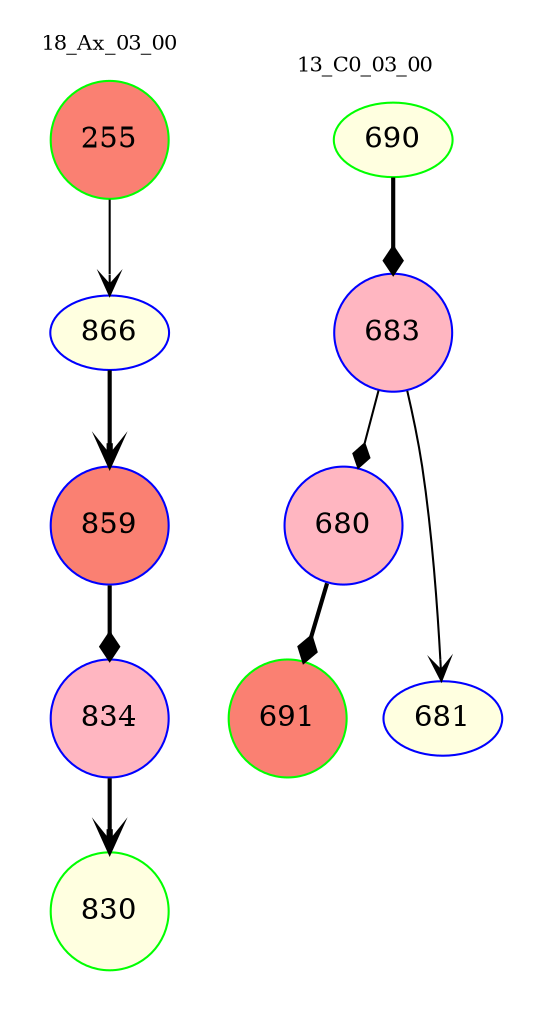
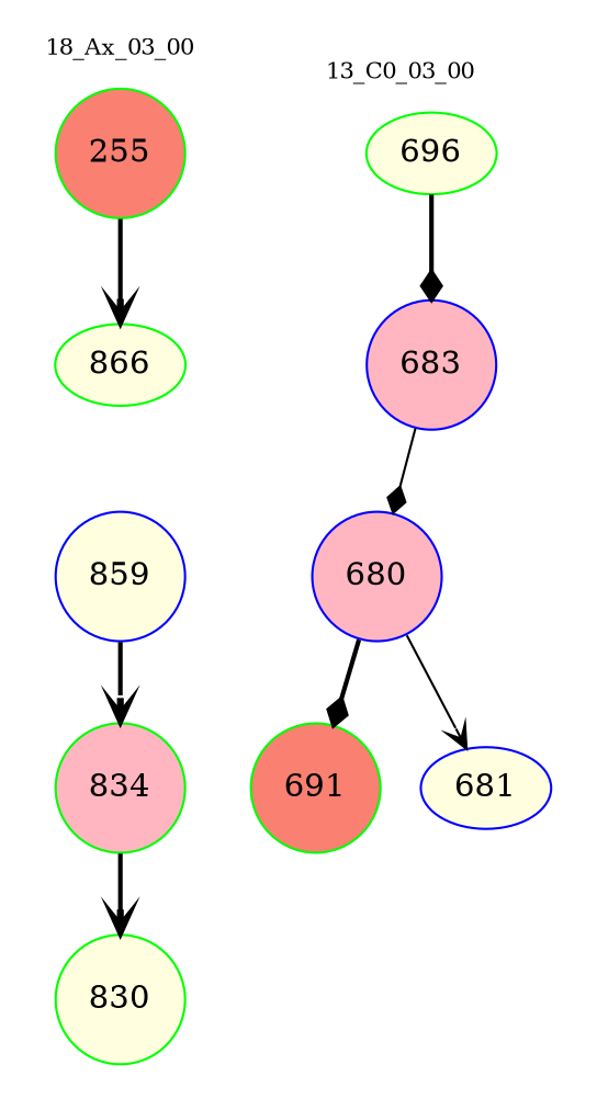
  digraph {
    node [color=blue fillcolor=lightyellow shape=circle style=filled]
    edge [arrowhead=vee color=black style=bold]
    n1 [color=green fillcolor=salmon label=255]
-   n2 [label=866 shape=ellipse]
-   n3 [fillcolor=salmon label=859]
-   n4 [fillcolor=lightpink label=834]
+   n2 [color=green label=866 shape=ellipse]
+   n3 [label=859]
+   n4 [color=green fillcolor=lightpink label=834]
    n5 [color=green label=830]
-   n6 [color=green label=690 shape=ellipse]
+   n6 [color=green label=696 shape=ellipse]
    n7 [fillcolor=lightpink label=683]
    n8 [fillcolor=lightpink label=680]
    n9 [label=681 shape=ellipse]
    n10 [color=green fillcolor=salmon label=691]
    subgraph cluster_1 {
      color=white
      fontsize=10
      label="18_Ax_03_00"
      n1
      n2
      n3
      n4
      n5
    }
    subgraph cluster_2 {
      color=white
      fontsize=10
      label="13_C0_03_00"
      n6
      n7
      n8
      n9
      n10
    }
-   n1 -> n2 [style=solid]
-   n2 -> n3
-   n3 -> n4 [arrowhead=diamond]
+   n1 -> n2
+   n3 -> n4
    n4 -> n5
    n6 -> n7 [arrowhead=diamond]
    n7 -> n8 [arrowhead=diamond style=solid]
-   n7 -> n9 [style=solid]
+   n8 -> n9 [style=solid]
    n8 -> n10 [arrowhead=diamond]
  }
